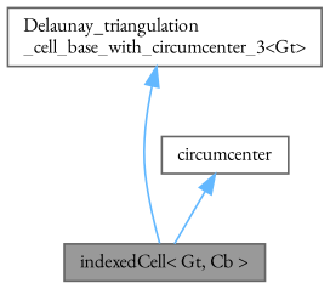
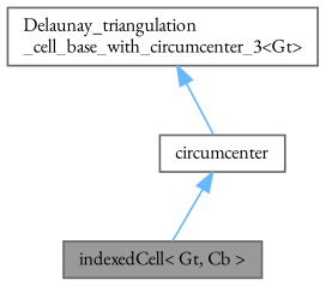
  digraph {
    fontname="EB Garamond"
    node [color=gray40 fillcolor=white fontname="EB Garamond" fontsize=10 shape=box style=filled]
    edge [color=steelblue1 dir=back fontname="EB Garamond" fontsize=10 labelfontname=Helvetica labelfontsize=10 style=solid]
    n1 [fillcolor=grey60 fontcolor=black height=0.2 label="indexedCell\< Gt, Cb \>" width=0.4]
    n2 [height=0.2 label=circumcenter width=0.4]
    n3 [height=0.2 label="Delaunay_triangulation\l_cell_base_with_circumcenter_3\<Gt\>" width=0.4]
    n2 -> n1
-   n3 -> n1
+   n3 -> n2
  }
